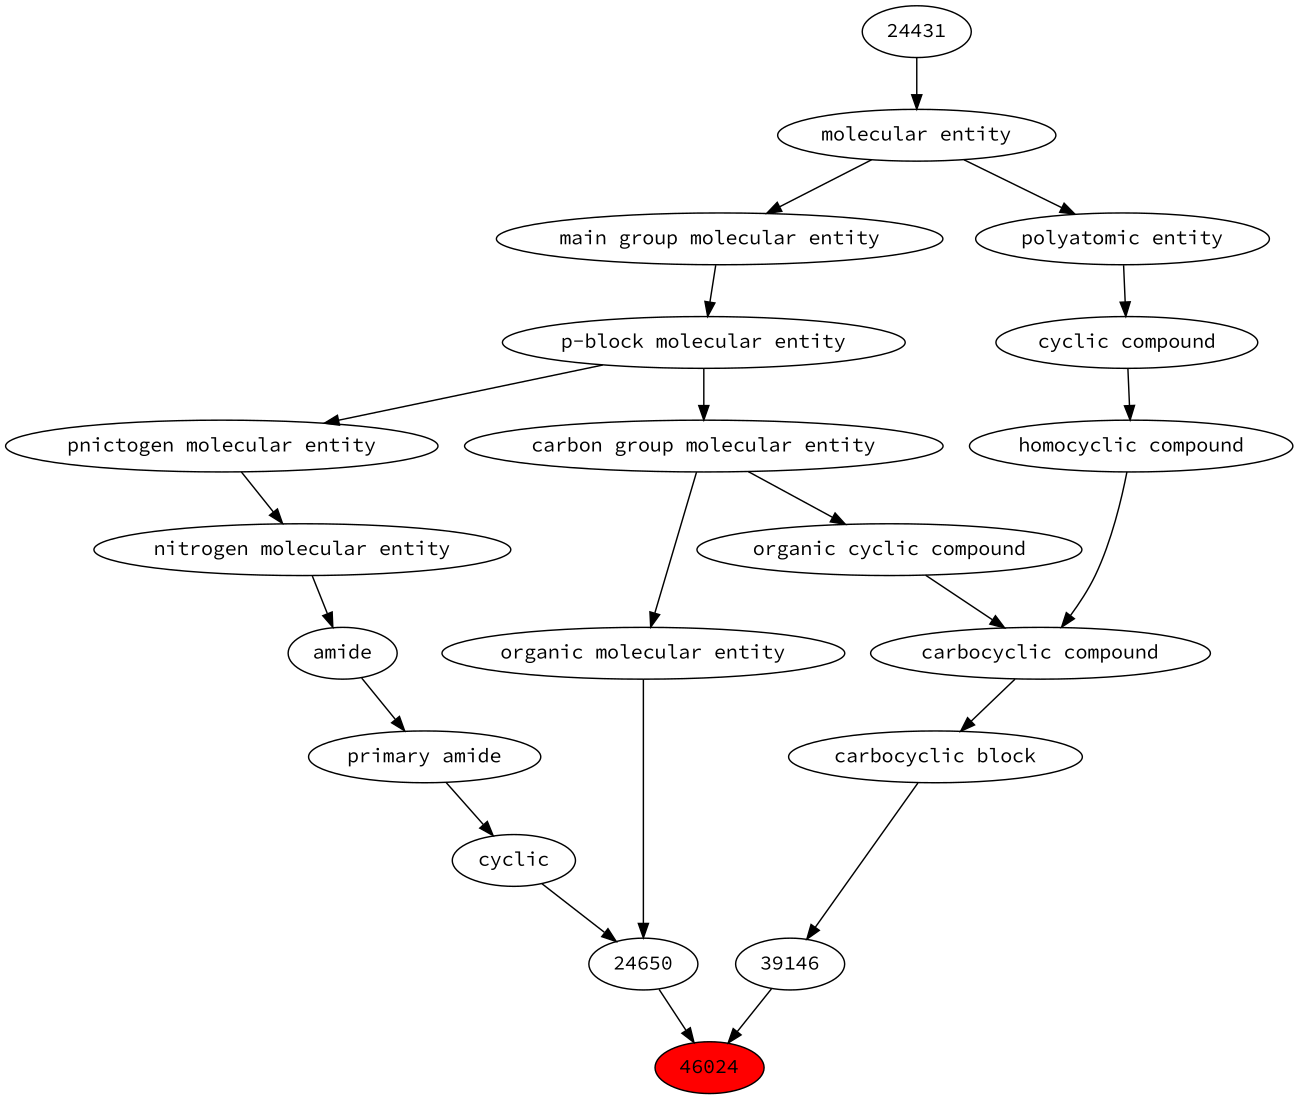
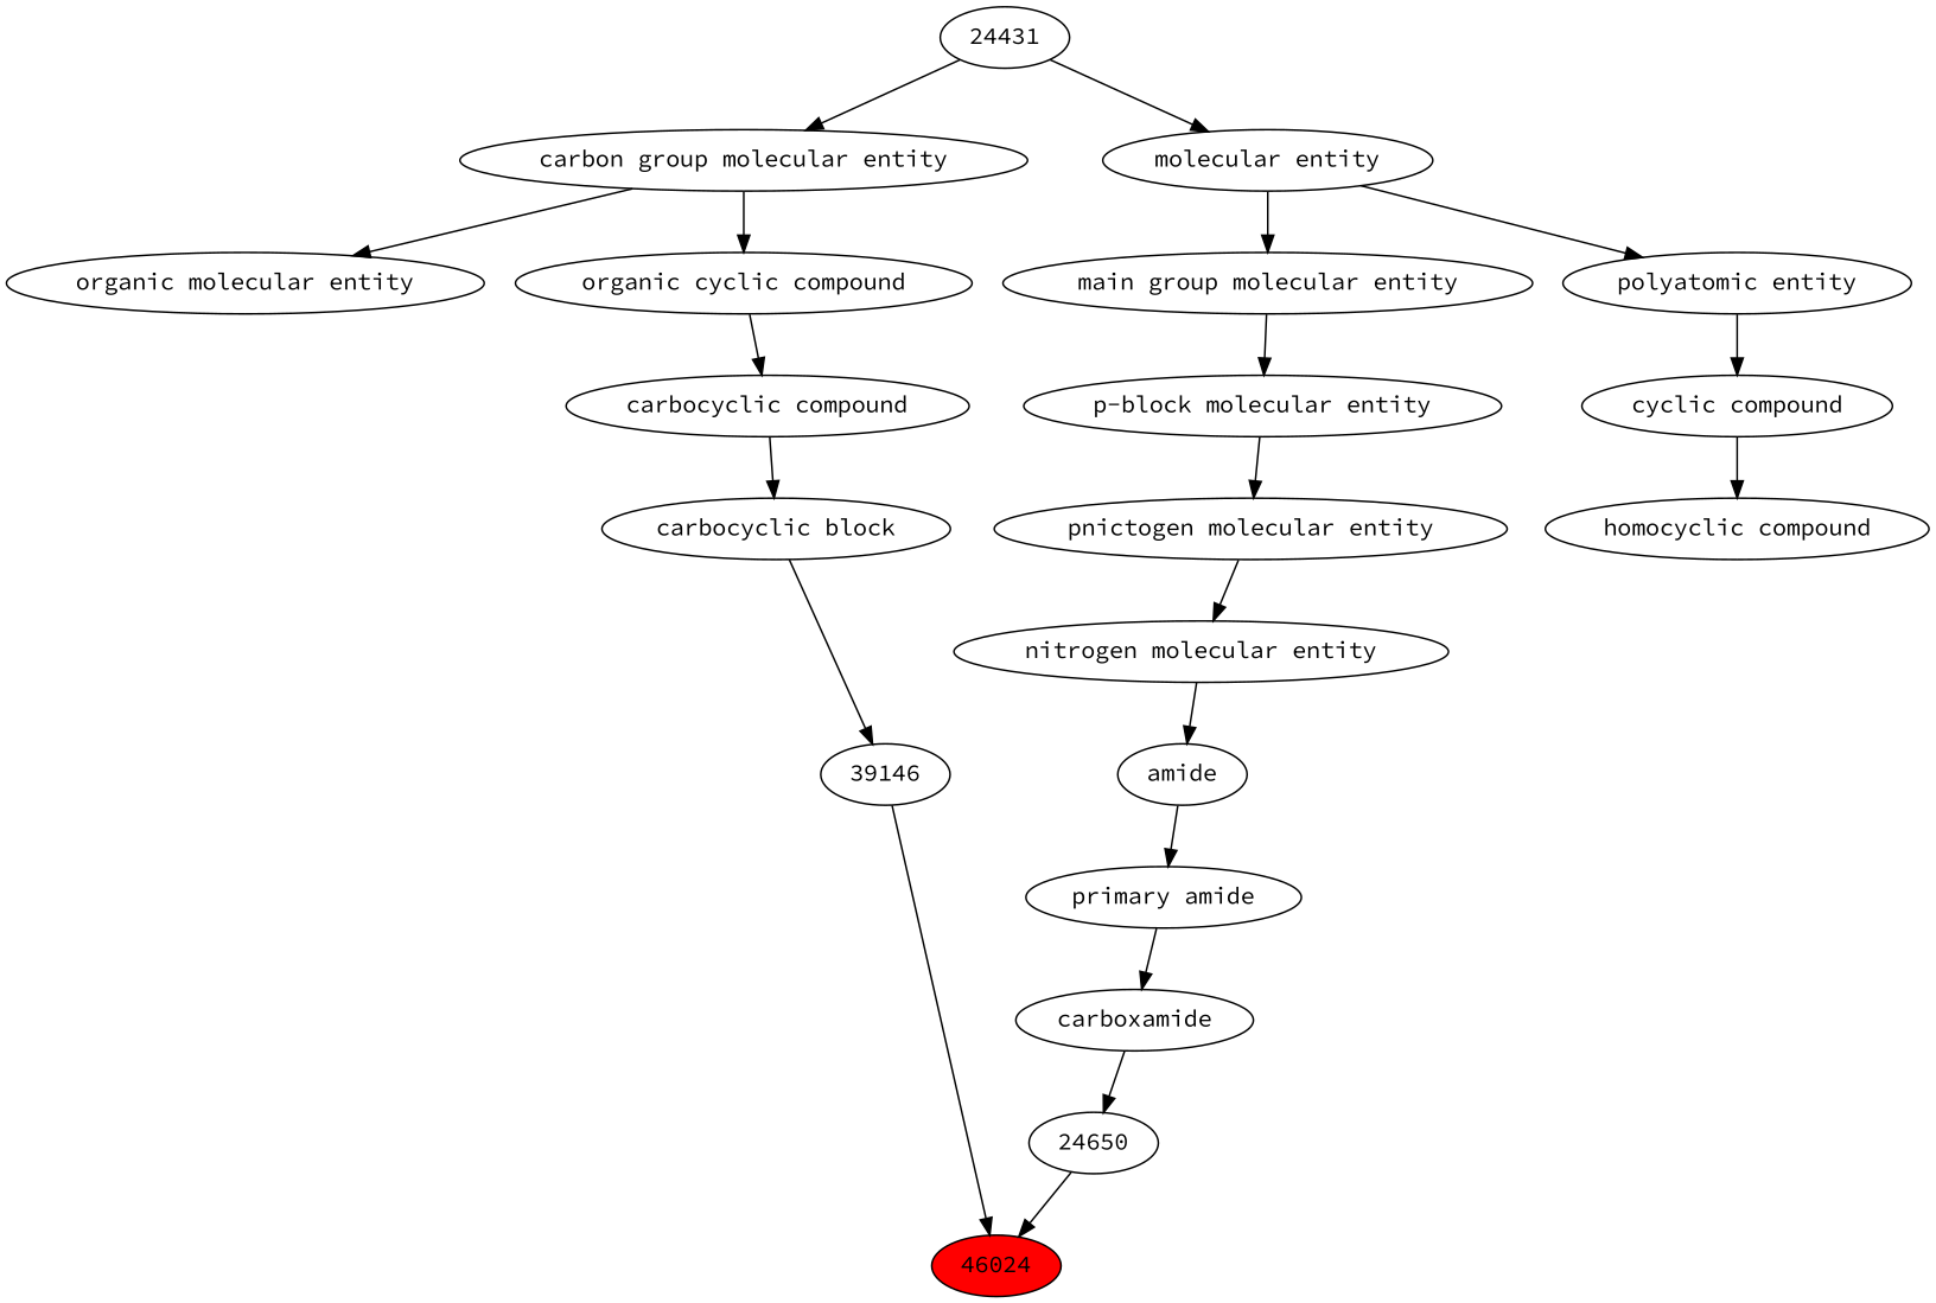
  digraph {
    fontname="Source Code Pro"
    node [fontname="Source Code Pro"]
    edge [fontname="Source Code Pro"]
    n1 [fillcolor=red label=46024 style=filled]
    n2 [label=39146]
    n3 [label=24650]
    n4 [label="carbocyclic block"]
-   n5 [label=cyclic]
+   n5 [label=carboxamide]
    n6 [label="organic molecular entity"]
    n7 [label="organic cyclic compound"]
    n8 [label="carbocyclic compound"]
    n9 [label="primary amide"]
    n10 [label="carbon group molecular entity"]
    n11 [label="homocyclic compound"]
    n12 [label=amide]
    n13 [label="p-block molecular entity"]
    n14 [label="pnictogen molecular entity"]
    n15 [label="nitrogen molecular entity"]
    n16 [label="cyclic compound"]
    n17 [label="main group molecular entity"]
    n18 [label="polyatomic entity"]
    n19 [label="molecular entity"]
    n20 [label=24431]
    n2 -> n1
    n3 -> n1
    n4 -> n2
    n5 -> n3
-   n6 -> n3
    n7 -> n8
    n8 -> n4
    n9 -> n5
    n10 -> n6
    n10 -> n7
-   n11 -> n8
    n12 -> n9
-   n13 -> n10
+   n20 -> n10
    n13 -> n14
    n14 -> n15
    n15 -> n12
    n16 -> n11
    n17 -> n13
    n18 -> n16
    n19 -> n17
    n19 -> n18
    n20 -> n19
  }
